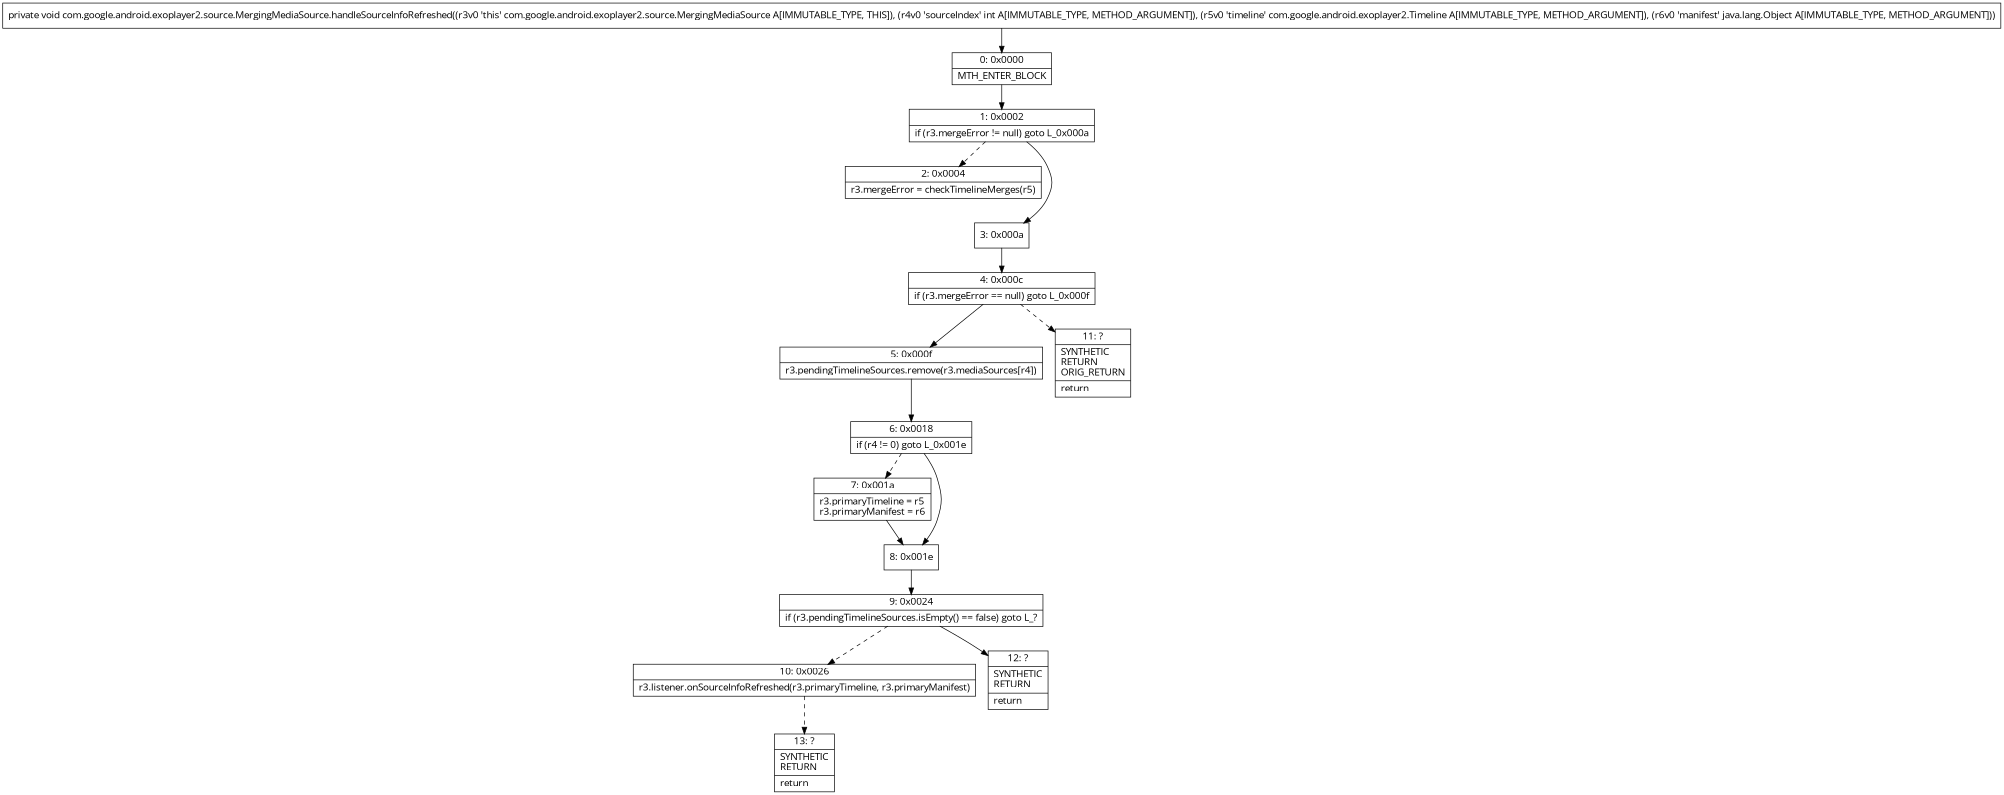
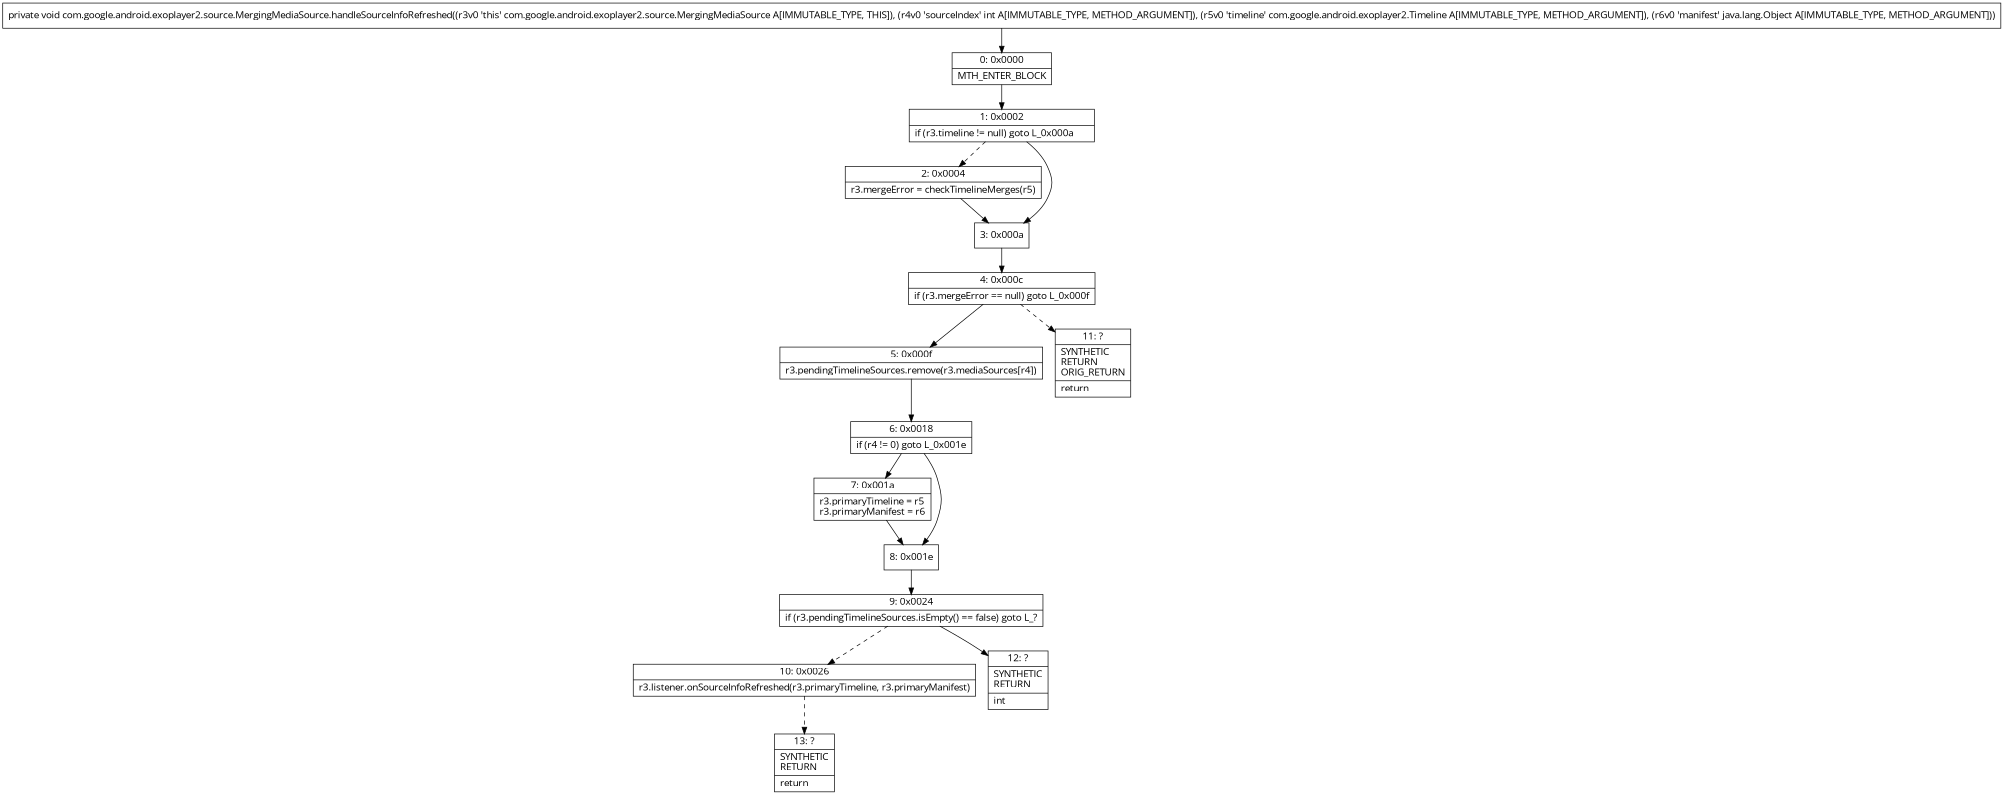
  digraph {
    fontname="Open Sans"
    node [fontname="Open Sans" shape=record]
    edge [fontname="Open Sans"]
    n1 [label="{0\:\ 0x0000|MTH_ENTER_BLOCK\l}"]
-   n2 [label="{1\:\ 0x0002|if (r3.mergeError != null) goto L_0x000a\l}"]
+   n2 [label="{1\:\ 0x0002|if (r3.timeline != null) goto L_0x000a\l}"]
    n3 [label="{2\:\ 0x0004|r3.mergeError = checkTimelineMerges(r5)\l}"]
    n4 [label="{3\:\ 0x000a}"]
    n5 [label="{4\:\ 0x000c|if (r3.mergeError == null) goto L_0x000f\l}"]
    n6 [label="{5\:\ 0x000f|r3.pendingTimelineSources.remove(r3.mediaSources[r4])\l}"]
    n7 [label="{11\:\ ?|SYNTHETIC\lRETURN\lORIG_RETURN\l|return\l}"]
    n8 [label="{6\:\ 0x0018|if (r4 != 0) goto L_0x001e\l}"]
    n9 [label="{7\:\ 0x001a|r3.primaryTimeline = r5\lr3.primaryManifest = r6\l}"]
    n10 [label="{8\:\ 0x001e}"]
    n11 [label="{9\:\ 0x0024|if (r3.pendingTimelineSources.isEmpty() == false) goto L_?\l}"]
    n12 [label="{10\:\ 0x0026|r3.listener.onSourceInfoRefreshed(r3.primaryTimeline, r3.primaryManifest)\l}"]
-   n13 [label="{12\:\ ?|SYNTHETIC\lRETURN\l|return\l}"]
+   n13 [label="{12\:\ ?|SYNTHETIC\lRETURN\l|int\l}"]
    n14 [label="{13\:\ ?|SYNTHETIC\lRETURN\l|return\l}"]
    n15 [label="{private void com.google.android.exoplayer2.source.MergingMediaSource.handleSourceInfoRefreshed((r3v0 'this' com.google.android.exoplayer2.source.MergingMediaSource A[IMMUTABLE_TYPE, THIS]), (r4v0 'sourceIndex' int A[IMMUTABLE_TYPE, METHOD_ARGUMENT]), (r5v0 'timeline' com.google.android.exoplayer2.Timeline A[IMMUTABLE_TYPE, METHOD_ARGUMENT]), (r6v0 'manifest' java.lang.Object A[IMMUTABLE_TYPE, METHOD_ARGUMENT])) }"]
    n1 -> n2
    n2 -> n3 [style=dashed]
    n2 -> n4
+   n3 -> n4
    n4 -> n5
    n5 -> n6
    n5 -> n7 [style=dashed]
    n6 -> n8
-   n8 -> n9 [style=dashed]
+   n8 -> n9 [style=solid]
    n8 -> n10
    n9 -> n10
    n10 -> n11
    n11 -> n12 [style=dashed]
    n11 -> n13
    n12 -> n14 [style=dashed]
    n15 -> n1
  }
